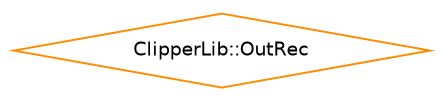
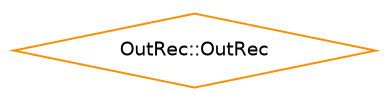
  digraph {
    rankdir=LR
-   n1 [color=darkorange fillcolor=white fontname=Helvetica fontsize=10 height=0.2 label="ClipperLib::OutRec" shape=diamond style=filled width=0.4]
+   n1 [color=darkorange fillcolor=white fontname=Helvetica fontsize=10 height=0.2 label="OutRec::OutRec" shape=diamond style=filled width=0.4]
  }
